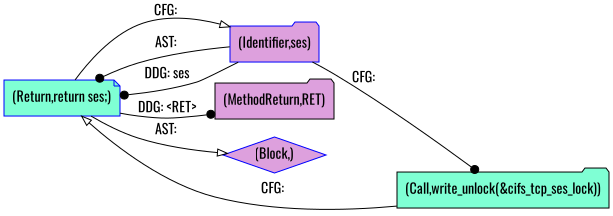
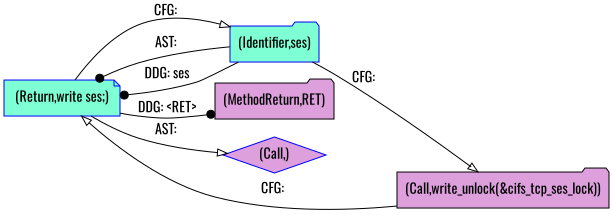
  digraph {
    fontname=Oswald
    rankdir=LR
    node [color=blue fillcolor=plum fontname=Oswald shape=folder style=filled]
    edge [arrowhead=dot fontname=Oswald]
-   n1 [fillcolor=aquamarine label="(Return,return ses;)" shape=note]
-   n2 [label="(Identifier,ses)"]
+   n1 [fillcolor=aquamarine label="(Return,write ses;)" shape=note]
+   n2 [fillcolor=aquamarine label="(Identifier,ses)"]
    n3 [color=black label="(MethodReturn,RET)"]
-   n4 [label="(Block,)" shape=diamond]
-   n5 [color=black fillcolor=aquamarine label="(Call,write_unlock(&cifs_tcp_ses_lock))"]
+   n4 [label="(Call,)" shape=diamond]
+   n5 [color=black label="(Call,write_unlock(&cifs_tcp_ses_lock))"]
    n1 -> n2 [arrowhead=onormal label="CFG: "]
    n1 -> n3 [label="DDG: <RET>"]
    n1 -> n4 [arrowhead=onormal label="AST: "]
    n2 -> n1 [label="AST: "]
    n2 -> n1 [label="DDG: ses"]
-   n2 -> n5 [label="CFG: "]
+   n2 -> n5 [arrowhead=onormal label="CFG: "]
    n5 -> n1 [arrowhead=onormal label="CFG: "]
  }
